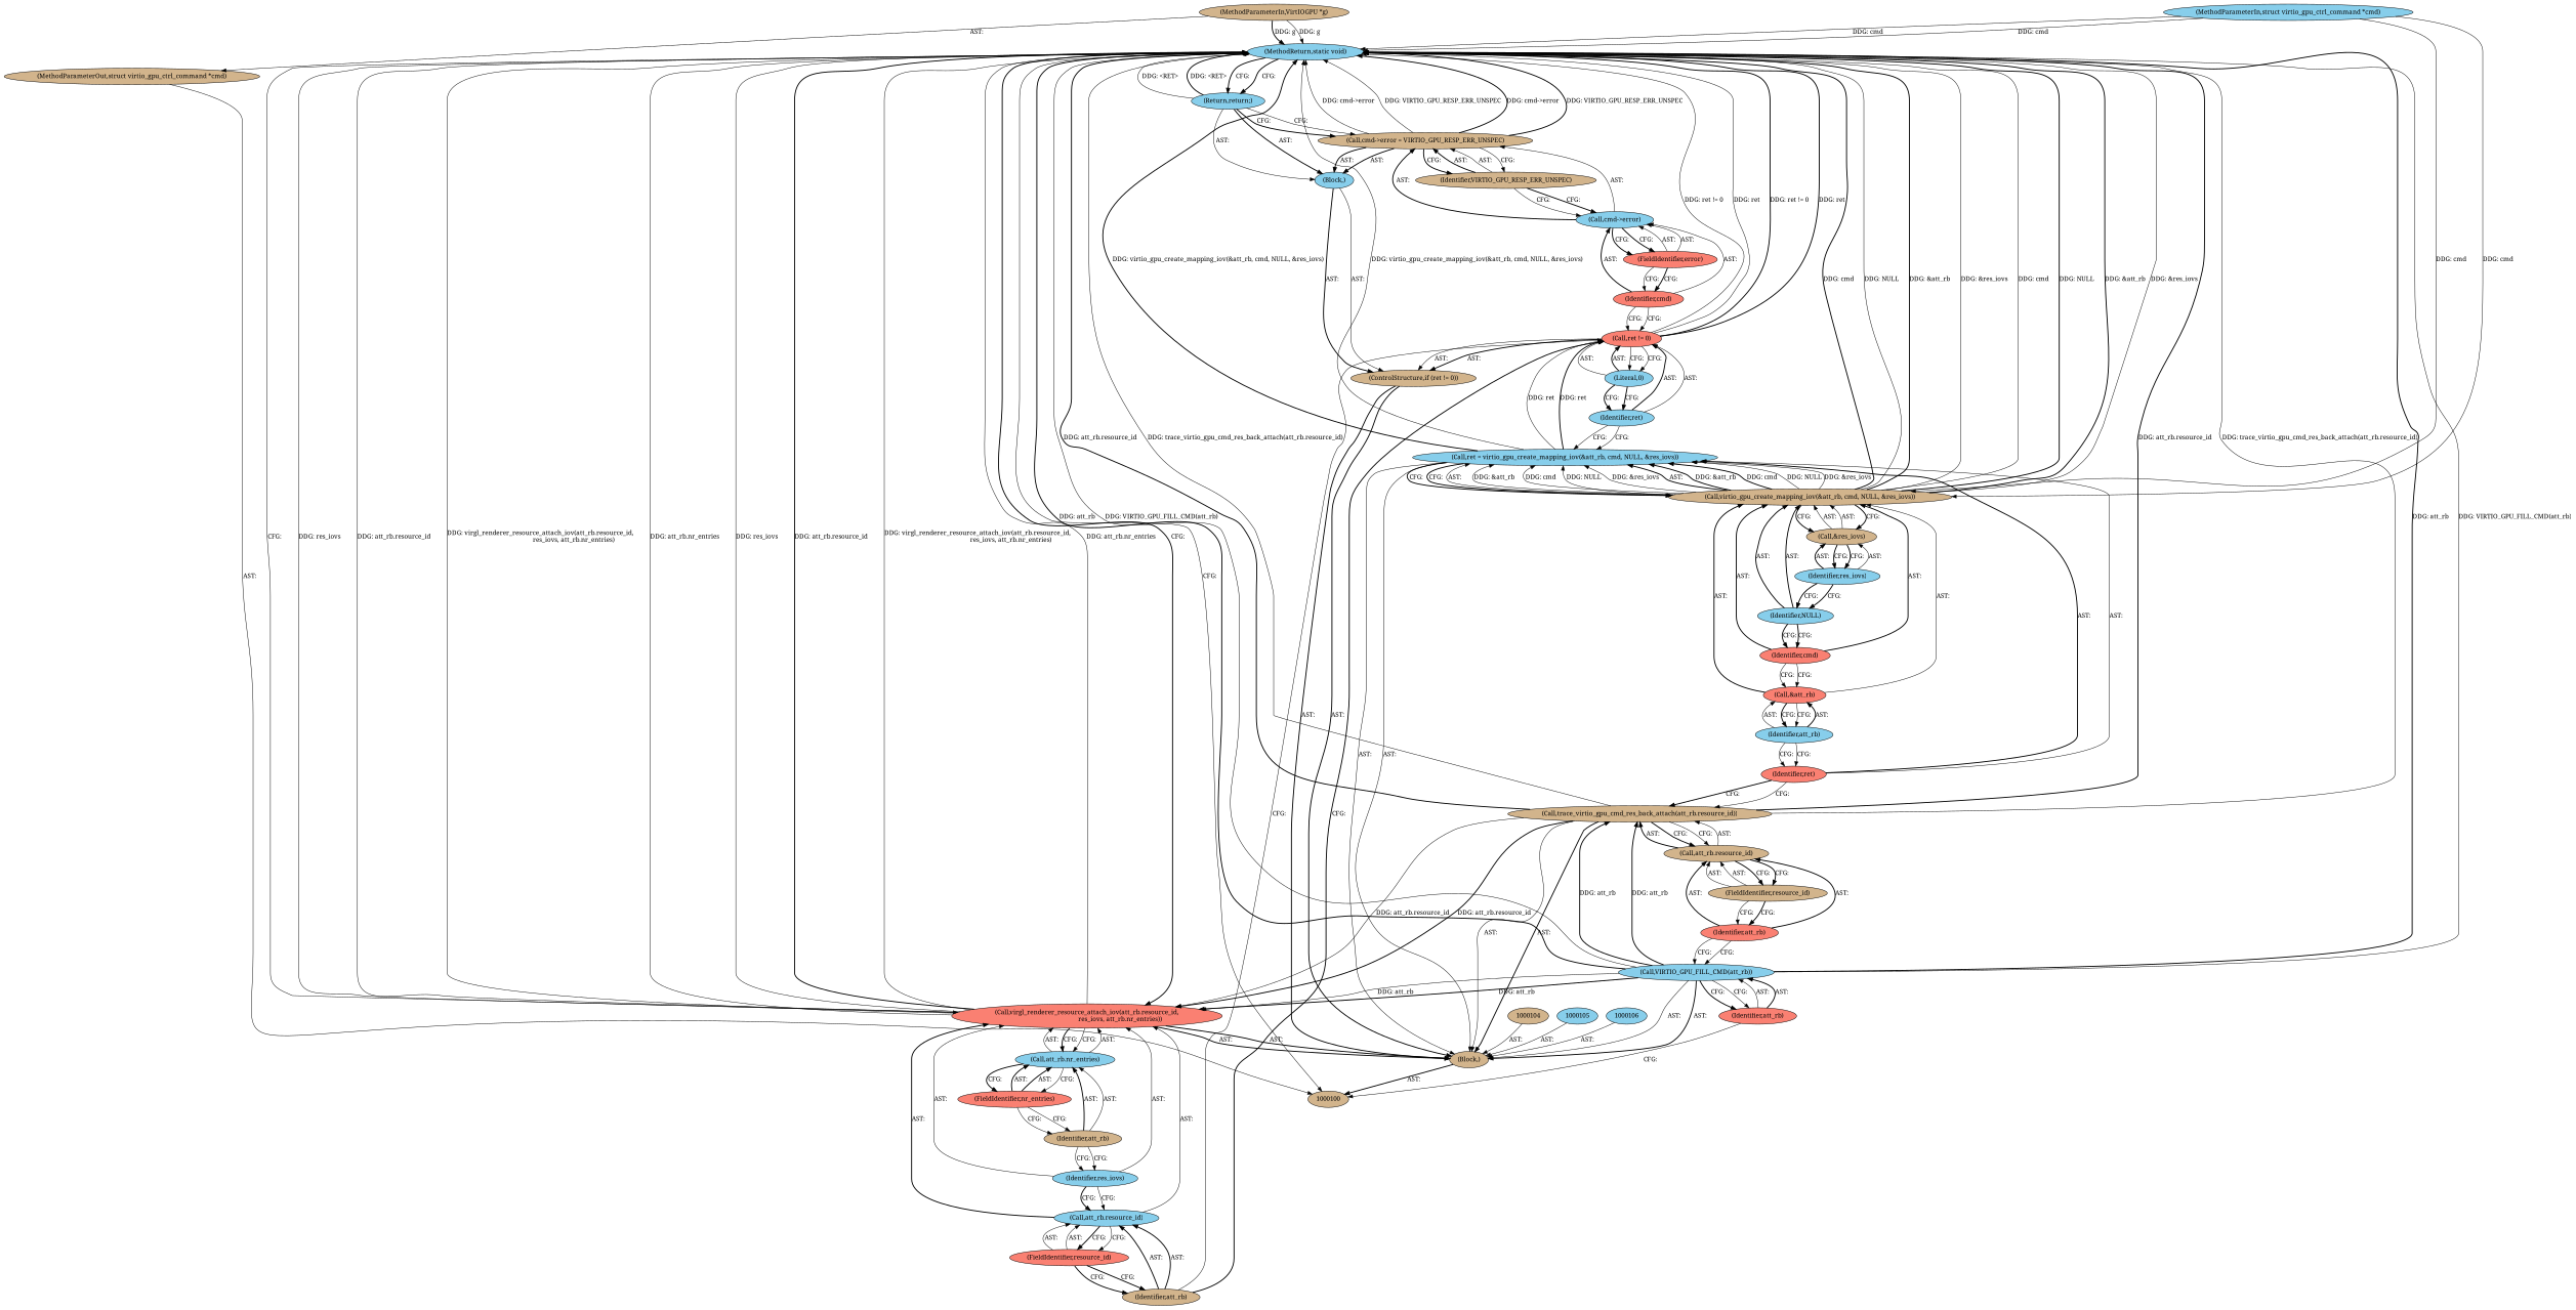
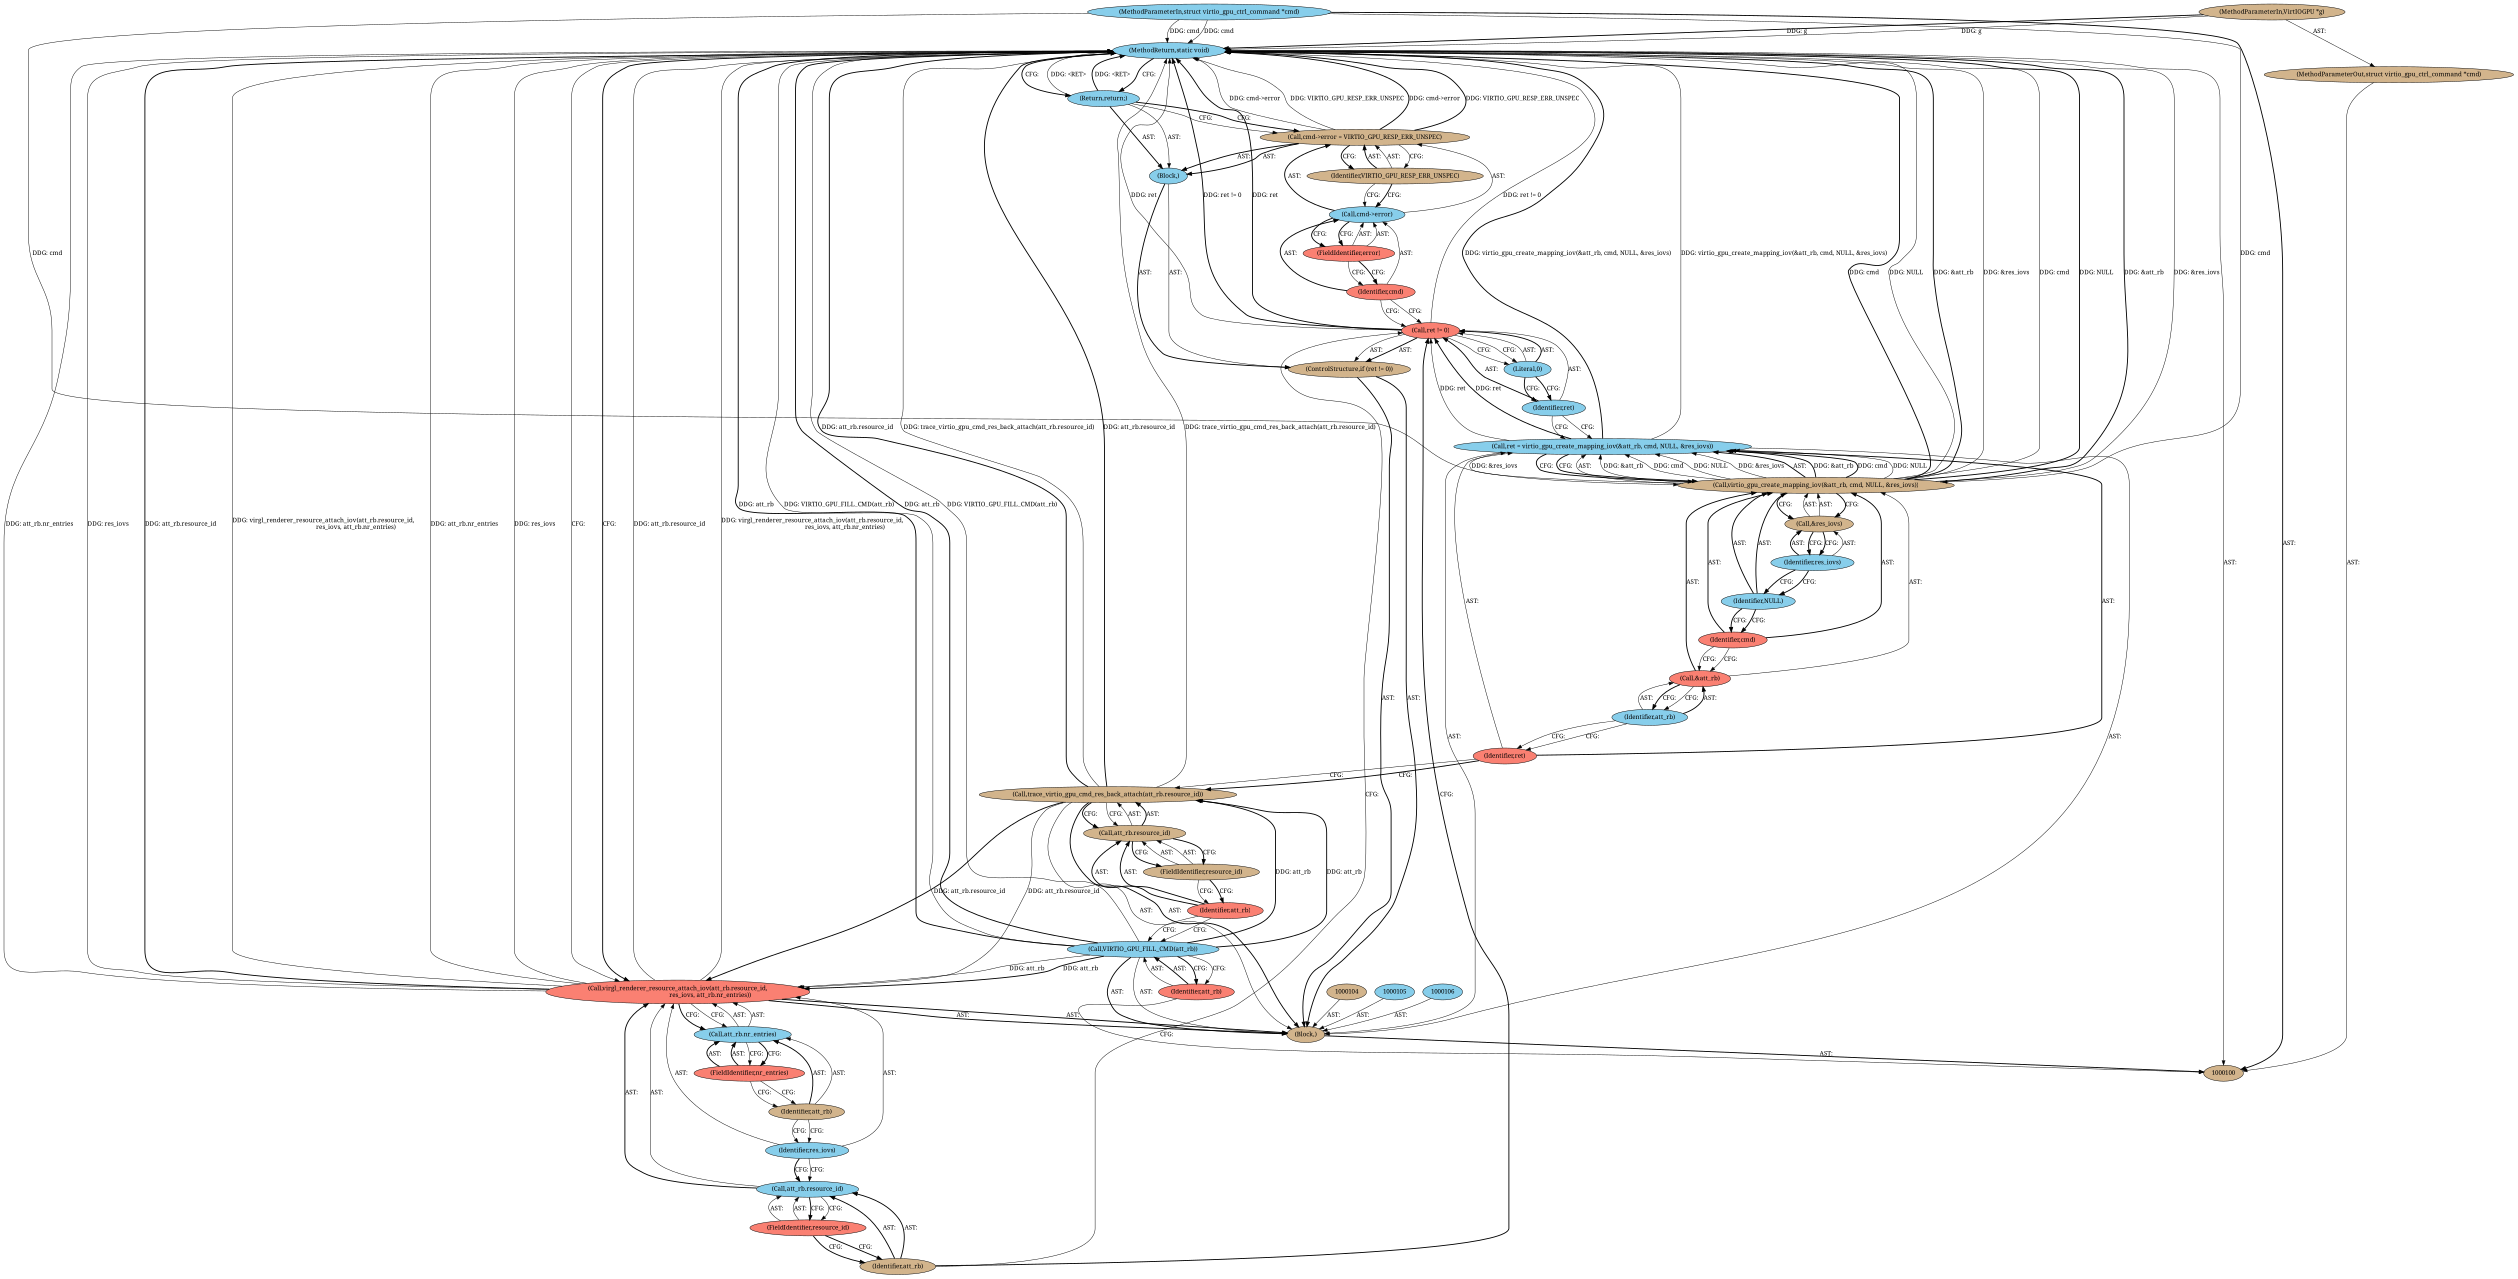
  digraph {
    fontname="Noto Serif"
    node [fillcolor=skyblue fontname="Noto Serif" style=filled]
    edge [fontname="Noto Serif" style=solid]
    n1 [label="(MethodReturn,static void)"]
    n2 [label="(Return,return;)"]
    n3 [fillcolor=salmon label="(Call,virgl_renderer_resource_attach_iov(att_rb.resource_id,\n                                       res_iovs, att_rb.nr_entries))"]
    1000100 [fillcolor=tan]
    n5 [label="(Block,)"]
    n6 [fillcolor=tan label="(Call,cmd->error = VIRTIO_GPU_RESP_ERR_UNSPEC)"]
    n7 [fillcolor=tan label="(Block,)"]
    n8 [label="(Call,att_rb.nr_entries)"]
    n9 [fillcolor=tan label="(MethodParameterIn,VirtIOGPU *g)"]
    n10 [fillcolor=tan label="(MethodParameterOut,struct virtio_gpu_ctrl_command *cmd)"]
    n11 [fillcolor=tan label="(Call,virtio_gpu_create_mapping_iov(&att_rb, cmd, NULL, &res_iovs))"]
    n12 [label="(Call,ret = virtio_gpu_create_mapping_iov(&att_rb, cmd, NULL, &res_iovs))"]
    n13 [fillcolor=tan label="(Call,&res_iovs)"]
    n14 [fillcolor=salmon label="(Call,ret != 0)"]
    n15 [label="(Identifier,res_iovs)"]
    n16 [label="(Literal,0)"]
    n17 [fillcolor=tan label="(ControlStructure,if (ret != 0))"]
    n18 [fillcolor=salmon label="(Identifier,ret)"]
    n19 [fillcolor=tan label="(Call,trace_virtio_gpu_cmd_res_back_attach(att_rb.resource_id))"]
    n20 [fillcolor=tan label="(Call,att_rb.resource_id)"]
    n21 [fillcolor=salmon label="(Call,&att_rb)"]
    n22 [label="(Identifier,att_rb)"]
    n23 [fillcolor=salmon label="(Identifier,cmd)"]
    n24 [label="(Identifier,NULL)"]
    n25 [label="(Identifier,ret)"]
    n26 [fillcolor=salmon label="(FieldIdentifier,error)"]
    n27 [label="(Call,cmd->error)"]
    n28 [fillcolor=salmon label="(Identifier,cmd)"]
    n29 [fillcolor=tan label="(Identifier,VIRTIO_GPU_RESP_ERR_UNSPEC)"]
    n30 [label="(Call,att_rb.resource_id)"]
    n31 [fillcolor=salmon label="(FieldIdentifier,resource_id)"]
    n32 [fillcolor=tan label="(Identifier,att_rb)"]
    n33 [fillcolor=salmon label="(FieldIdentifier,nr_entries)"]
    n34 [label="(Identifier,res_iovs)"]
    n35 [fillcolor=tan label="(Identifier,att_rb)"]
    n36 [label="(MethodParameterIn,struct virtio_gpu_ctrl_command *cmd)"]
    n37 [fillcolor=salmon label="(Identifier,att_rb)"]
    n38 [label="(Call,VIRTIO_GPU_FILL_CMD(att_rb))"]
    n39 [fillcolor=tan label="(FieldIdentifier,resource_id)"]
    n40 [fillcolor=salmon label="(Identifier,att_rb)"]
    1000104 [fillcolor=tan]
    1000105
    1000106
    n1 -> n2 [label="CFG: " style=bold]
    n1 -> n2 [label="CFG: " style=bold]
    n1 -> n3 [label="CFG: "]
    n1 -> n3 [label="CFG: " style=bold]
-   n1 -> 1000100 [label="CFG: "]
+   n1 -> 1000100 [label="AST: "]
    n2 -> n1 [label="DDG: <RET>"]
    n2 -> n1 [label="DDG: <RET>" style=bold]
    n2 -> n5 [label="AST: "]
    n2 -> n5 [label="AST: " style=bold]
    n2 -> n6 [label="CFG: " style=bold]
    n2 -> n6 [label="CFG: "]
    n3 -> n1 [label="DDG: att_rb.resource_id"]
    n3 -> n1 [label="DDG: virgl_renderer_resource_attach_iov(att_rb.resource_id,\n                                       res_iovs, att_rb.nr_entries)"]
    n3 -> n1 [label="DDG: att_rb.nr_entries"]
    n3 -> n1 [label="DDG: res_iovs"]
    n3 -> n1 [label="DDG: att_rb.resource_id" style=bold]
    n3 -> n1 [label="DDG: virgl_renderer_resource_attach_iov(att_rb.resource_id,\n                                       res_iovs, att_rb.nr_entries)"]
    n3 -> n1 [label="DDG: att_rb.nr_entries"]
    n3 -> n1 [label="DDG: res_iovs"]
    n3 -> n7 [label="AST: " style=bold]
    n3 -> n7 [label="AST: " style=bold]
    n3 -> n8 [label="CFG: " style=bold]
    n3 -> n8 [label="CFG: "]
    n5 -> n17 [label="AST: " style=bold]
    n5 -> n17 [label="AST: "]
    n6 -> n1 [label="DDG: cmd->error" style=bold]
    n6 -> n1 [label="DDG: VIRTIO_GPU_RESP_ERR_UNSPEC" style=bold]
    n6 -> n1 [label="DDG: cmd->error"]
    n6 -> n1 [label="DDG: VIRTIO_GPU_RESP_ERR_UNSPEC"]
    n6 -> n5 [label="AST: " style=bold]
    n6 -> n5 [label="AST: " style=bold]
    n6 -> n29 [label="CFG: "]
    n6 -> n29 [label="CFG: " style=bold]
    n7 -> 1000100 [label="AST: " style=bold]
    n8 -> n3 [label="AST: "]
    n8 -> n3 [label="AST: "]
    n8 -> n33 [label="CFG: "]
    n8 -> n33 [label="CFG: " style=bold]
    n9 -> n1 [label="DDG: g" style=bold]
    n9 -> n1 [label="DDG: g"]
    n9 -> n10 [label="AST: "]
    n10 -> 1000100 [label="AST: "]
    n11 -> n1 [label="DDG: cmd" style=bold]
    n11 -> n1 [label="DDG: NULL"]
    n11 -> n1 [label="DDG: &att_rb" style=bold]
    n11 -> n1 [label="DDG: &res_iovs"]
    n11 -> n1 [label="DDG: cmd"]
    n11 -> n1 [label="DDG: NULL" style=bold]
    n11 -> n1 [label="DDG: &att_rb" style=bold]
    n11 -> n1 [label="DDG: &res_iovs"]
    n11 -> n12 [label="AST: "]
    n11 -> n12 [label="DDG: &att_rb"]
    n11 -> n12 [label="DDG: cmd"]
    n11 -> n12 [label="DDG: NULL"]
    n11 -> n12 [label="DDG: &res_iovs"]
    n11 -> n12 [label="AST: " style=bold]
    n11 -> n12 [label="DDG: &att_rb" style=bold]
    n11 -> n12 [label="DDG: cmd" style=bold]
    n11 -> n12 [label="DDG: NULL"]
    n11 -> n12 [label="DDG: &res_iovs"]
    n11 -> n13 [label="CFG: " style=bold]
    n11 -> n13 [label="CFG: " style=bold]
    n12 -> n1 [label="DDG: virtio_gpu_create_mapping_iov(&att_rb, cmd, NULL, &res_iovs)" style=bold]
    n12 -> n1 [label="DDG: virtio_gpu_create_mapping_iov(&att_rb, cmd, NULL, &res_iovs)"]
    n12 -> n7 [label="AST: "]
    n12 -> n7 [label="AST: "]
    n12 -> n11 [label="CFG: " style=bold]
    n12 -> n11 [label="CFG: " style=bold]
    n12 -> n14 [label="DDG: ret"]
    n12 -> n14 [label="DDG: ret" style=bold]
    n13 -> n11 [label="AST: "]
    n13 -> n11 [label="AST: "]
    n13 -> n15 [label="CFG: " style=bold]
    n13 -> n15 [label="CFG: " style=bold]
    n14 -> n1 [label="DDG: ret != 0"]
    n14 -> n1 [label="DDG: ret"]
    n14 -> n1 [label="DDG: ret != 0" style=bold]
    n14 -> n1 [label="DDG: ret" style=bold]
    n14 -> n16 [label="CFG: "]
    n14 -> n16 [label="CFG: "]
    n14 -> n17 [label="AST: "]
    n14 -> n17 [label="AST: " style=bold]
    n15 -> n13 [label="AST: "]
    n15 -> n13 [label="AST: " style=bold]
    n15 -> n24 [label="CFG: " style=bold]
    n15 -> n24 [label="CFG: " style=bold]
    n16 -> n14 [label="AST: "]
    n16 -> n14 [label="AST: " style=bold]
    n16 -> n25 [label="CFG: " style=bold]
    n16 -> n25 [label="CFG: " style=bold]
    n17 -> n7 [label="AST: " style=bold]
    n17 -> n7 [label="AST: " style=bold]
    n18 -> n12 [label="AST: " style=bold]
    n18 -> n12 [label="AST: "]
    n18 -> n19 [label="CFG: "]
    n18 -> n19 [label="CFG: " style=bold]
    n19 -> n1 [label="DDG: att_rb.resource_id" style=bold]
    n19 -> n1 [label="DDG: trace_virtio_gpu_cmd_res_back_attach(att_rb.resource_id)"]
    n19 -> n1 [label="DDG: att_rb.resource_id" style=bold]
    n19 -> n1 [label="DDG: trace_virtio_gpu_cmd_res_back_attach(att_rb.resource_id)"]
    n19 -> n3 [label="DDG: att_rb.resource_id"]
    n19 -> n3 [label="DDG: att_rb.resource_id" style=bold]
    n19 -> n7 [label="AST: "]
    n19 -> n7 [label="AST: " style=bold]
    n19 -> n20 [label="CFG: " style=bold]
    n19 -> n20 [label="CFG: "]
    n20 -> n19 [label="AST: "]
    n20 -> n19 [label="AST: " style=bold]
    n20 -> n39 [label="CFG: " style=bold]
    n20 -> n39 [label="CFG: " style=bold]
    n21 -> n11 [label="AST: "]
    n21 -> n11 [label="AST: " style=bold]
    n21 -> n22 [label="CFG: " style=bold]
    n21 -> n22 [label="CFG: "]
    n22 -> n18 [label="CFG: "]
    n22 -> n18 [label="CFG: "]
    n22 -> n21 [label="AST: " style=bold]
    n22 -> n21 [label="AST: "]
    n23 -> n11 [label="AST: " style=bold]
    n23 -> n11 [label="AST: " style=bold]
    n23 -> n21 [label="CFG: "]
    n23 -> n21 [label="CFG: "]
    n24 -> n11 [label="AST: " style=bold]
    n24 -> n11 [label="AST: " style=bold]
    n24 -> n23 [label="CFG: " style=bold]
    n24 -> n23 [label="CFG: " style=bold]
    n25 -> n12 [label="CFG: "]
    n25 -> n12 [label="CFG: "]
    n25 -> n14 [label="AST: " style=bold]
    n25 -> n14 [label="AST: "]
    n26 -> n27 [label="AST: "]
    n26 -> n27 [label="AST: "]
    n26 -> n28 [label="CFG: "]
    n26 -> n28 [label="CFG: " style=bold]
    n27 -> n6 [label="AST: " style=bold]
    n27 -> n6 [label="AST: "]
    n27 -> n26 [label="CFG: " style=bold]
    n27 -> n26 [label="CFG: " style=bold]
    n28 -> n14 [label="CFG: "]
    n28 -> n14 [label="CFG: "]
    n28 -> n27 [label="AST: " style=bold]
    n28 -> n27 [label="AST: "]
    n29 -> n6 [label="AST: " style=bold]
    n29 -> n6 [label="AST: "]
    n29 -> n27 [label="CFG: " style=bold]
    n29 -> n27 [label="CFG: "]
    n30 -> n3 [label="AST: " style=bold]
    n30 -> n3 [label="AST: "]
    n30 -> n31 [label="CFG: " style=bold]
    n30 -> n31 [label="CFG: "]
    n31 -> n30 [label="AST: "]
    n31 -> n30 [label="AST: "]
    n31 -> n32 [label="CFG: " style=bold]
    n31 -> n32 [label="CFG: " style=bold]
    n32 -> n14 [label="CFG: " style=bold]
    n32 -> n14 [label="CFG: "]
    n32 -> n30 [label="AST: " style=bold]
    n32 -> n30 [label="AST: " style=bold]
    n33 -> n8 [label="AST: " style=bold]
    n33 -> n8 [label="AST: " style=bold]
    n33 -> n35 [label="CFG: "]
    n33 -> n35 [label="CFG: "]
    n34 -> n3 [label="AST: "]
    n34 -> n3 [label="AST: "]
    n34 -> n30 [label="CFG: " style=bold]
    n34 -> n30 [label="CFG: "]
    n35 -> n8 [label="AST: " style=bold]
    n35 -> n8 [label="AST: "]
    n35 -> n34 [label="CFG: "]
    n35 -> n34 [label="CFG: "]
    n36 -> n1 [label="DDG: cmd"]
    n36 -> n1 [label="DDG: cmd"]
+   n36 -> 1000100 [label="AST: " style=bold]
    n36 -> n11 [label="DDG: cmd"]
    n36 -> n11 [label="DDG: cmd"]
    n37 -> 1000100 [label="CFG: "]
    n37 -> n38 [label="AST: "]
    n37 -> n38 [label="AST: " style=bold]
    n38 -> n1 [label="DDG: att_rb" style=bold]
    n38 -> n1 [label="DDG: VIRTIO_GPU_FILL_CMD(att_rb)"]
    n38 -> n1 [label="DDG: att_rb" style=bold]
    n38 -> n1 [label="DDG: VIRTIO_GPU_FILL_CMD(att_rb)"]
    n38 -> n3 [label="DDG: att_rb"]
    n38 -> n3 [label="DDG: att_rb" style=bold]
    n38 -> n7 [label="AST: " style=bold]
    n38 -> n7 [label="AST: "]
    n38 -> n19 [label="DDG: att_rb" style=bold]
    n38 -> n19 [label="DDG: att_rb" style=bold]
    n38 -> n37 [label="CFG: " style=bold]
    n38 -> n37 [label="CFG: "]
    n39 -> n20 [label="AST: "]
    n39 -> n20 [label="AST: "]
    n39 -> n40 [label="CFG: " style=bold]
    n39 -> n40 [label="CFG: "]
    n40 -> n20 [label="AST: " style=bold]
    n40 -> n20 [label="AST: " style=bold]
    n40 -> n38 [label="CFG: "]
    n40 -> n38 [label="CFG: "]
    1000104 -> n7 [label="AST: "]
    1000105 -> n7 [label="AST: "]
    1000106 -> n7 [label="AST: "]
  }
